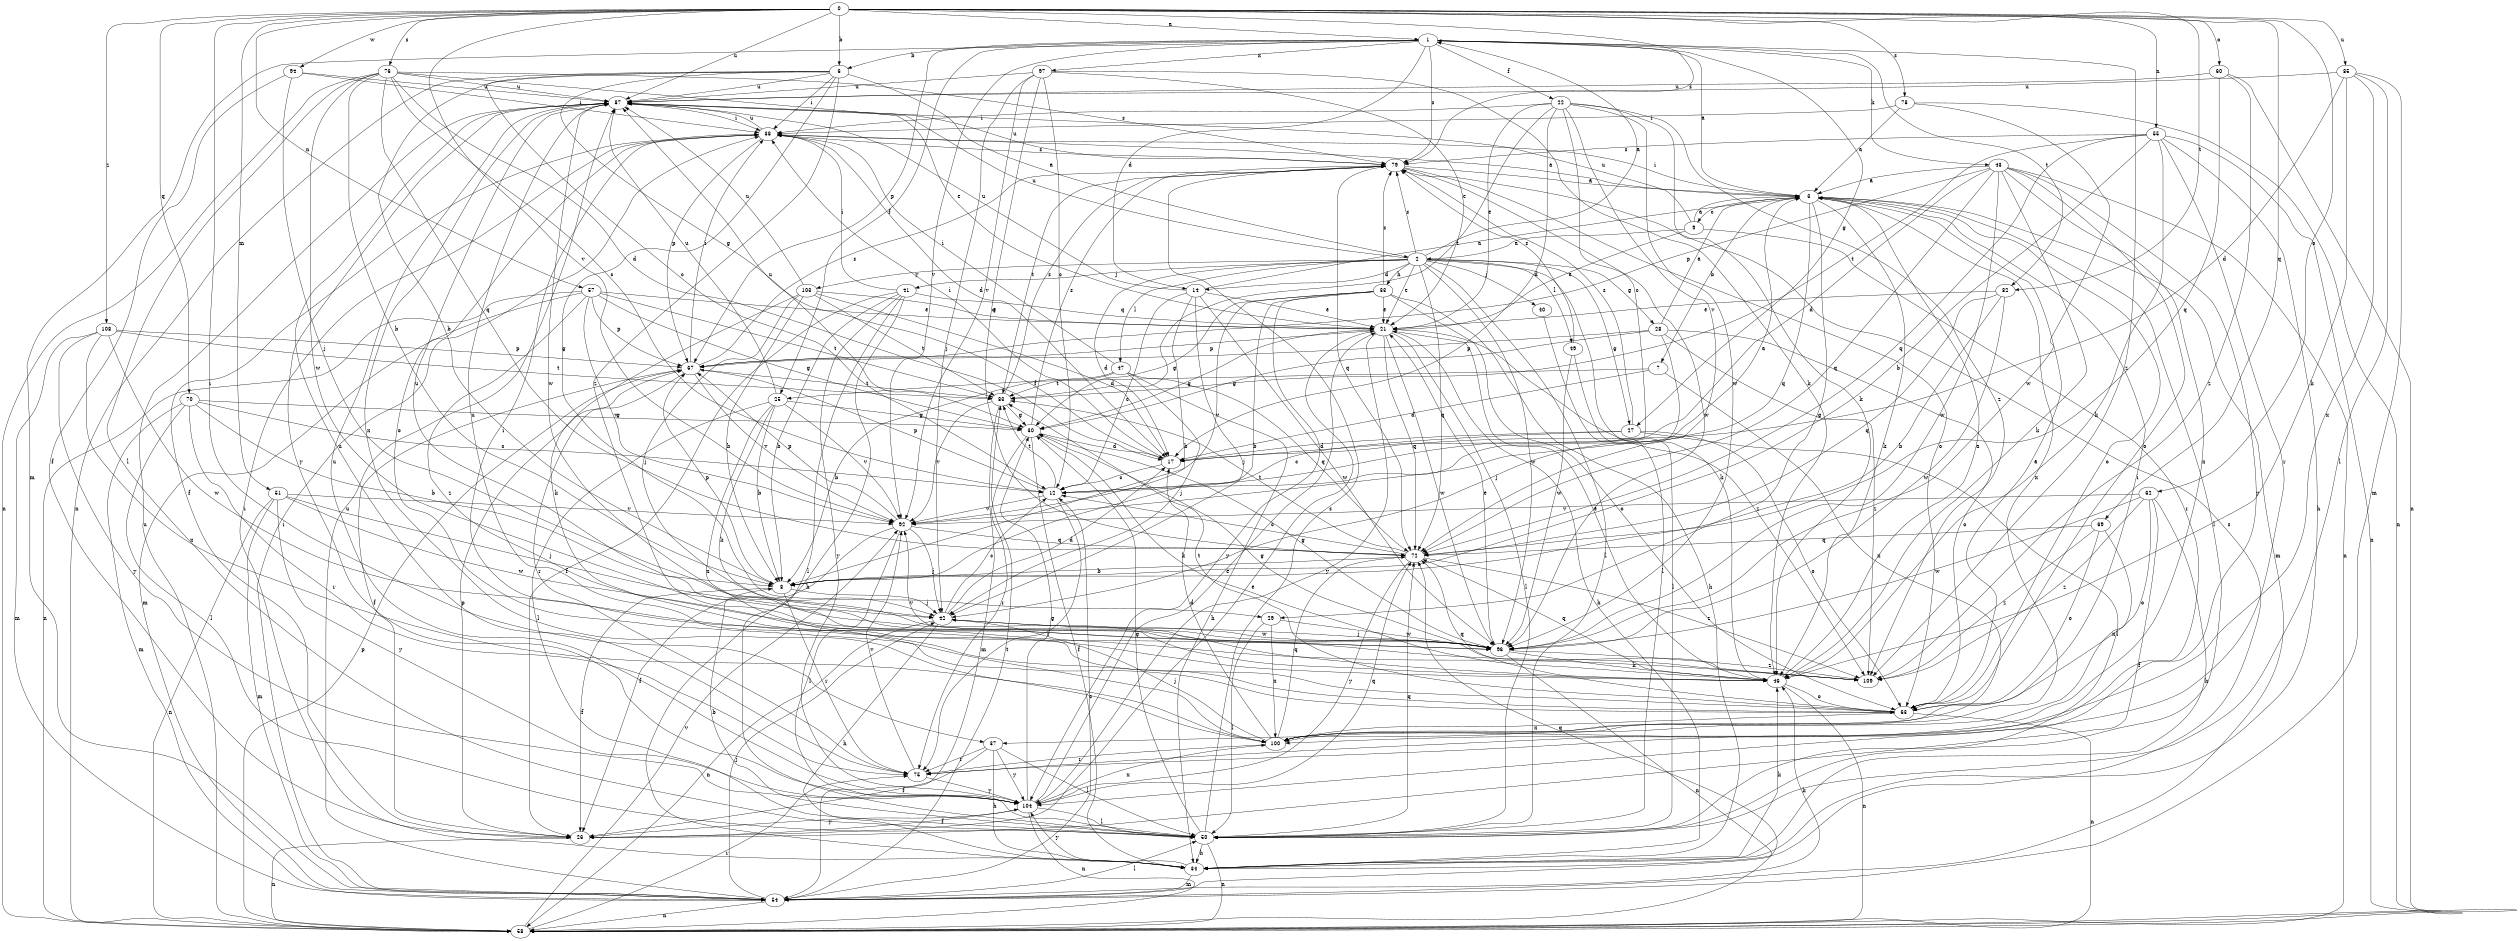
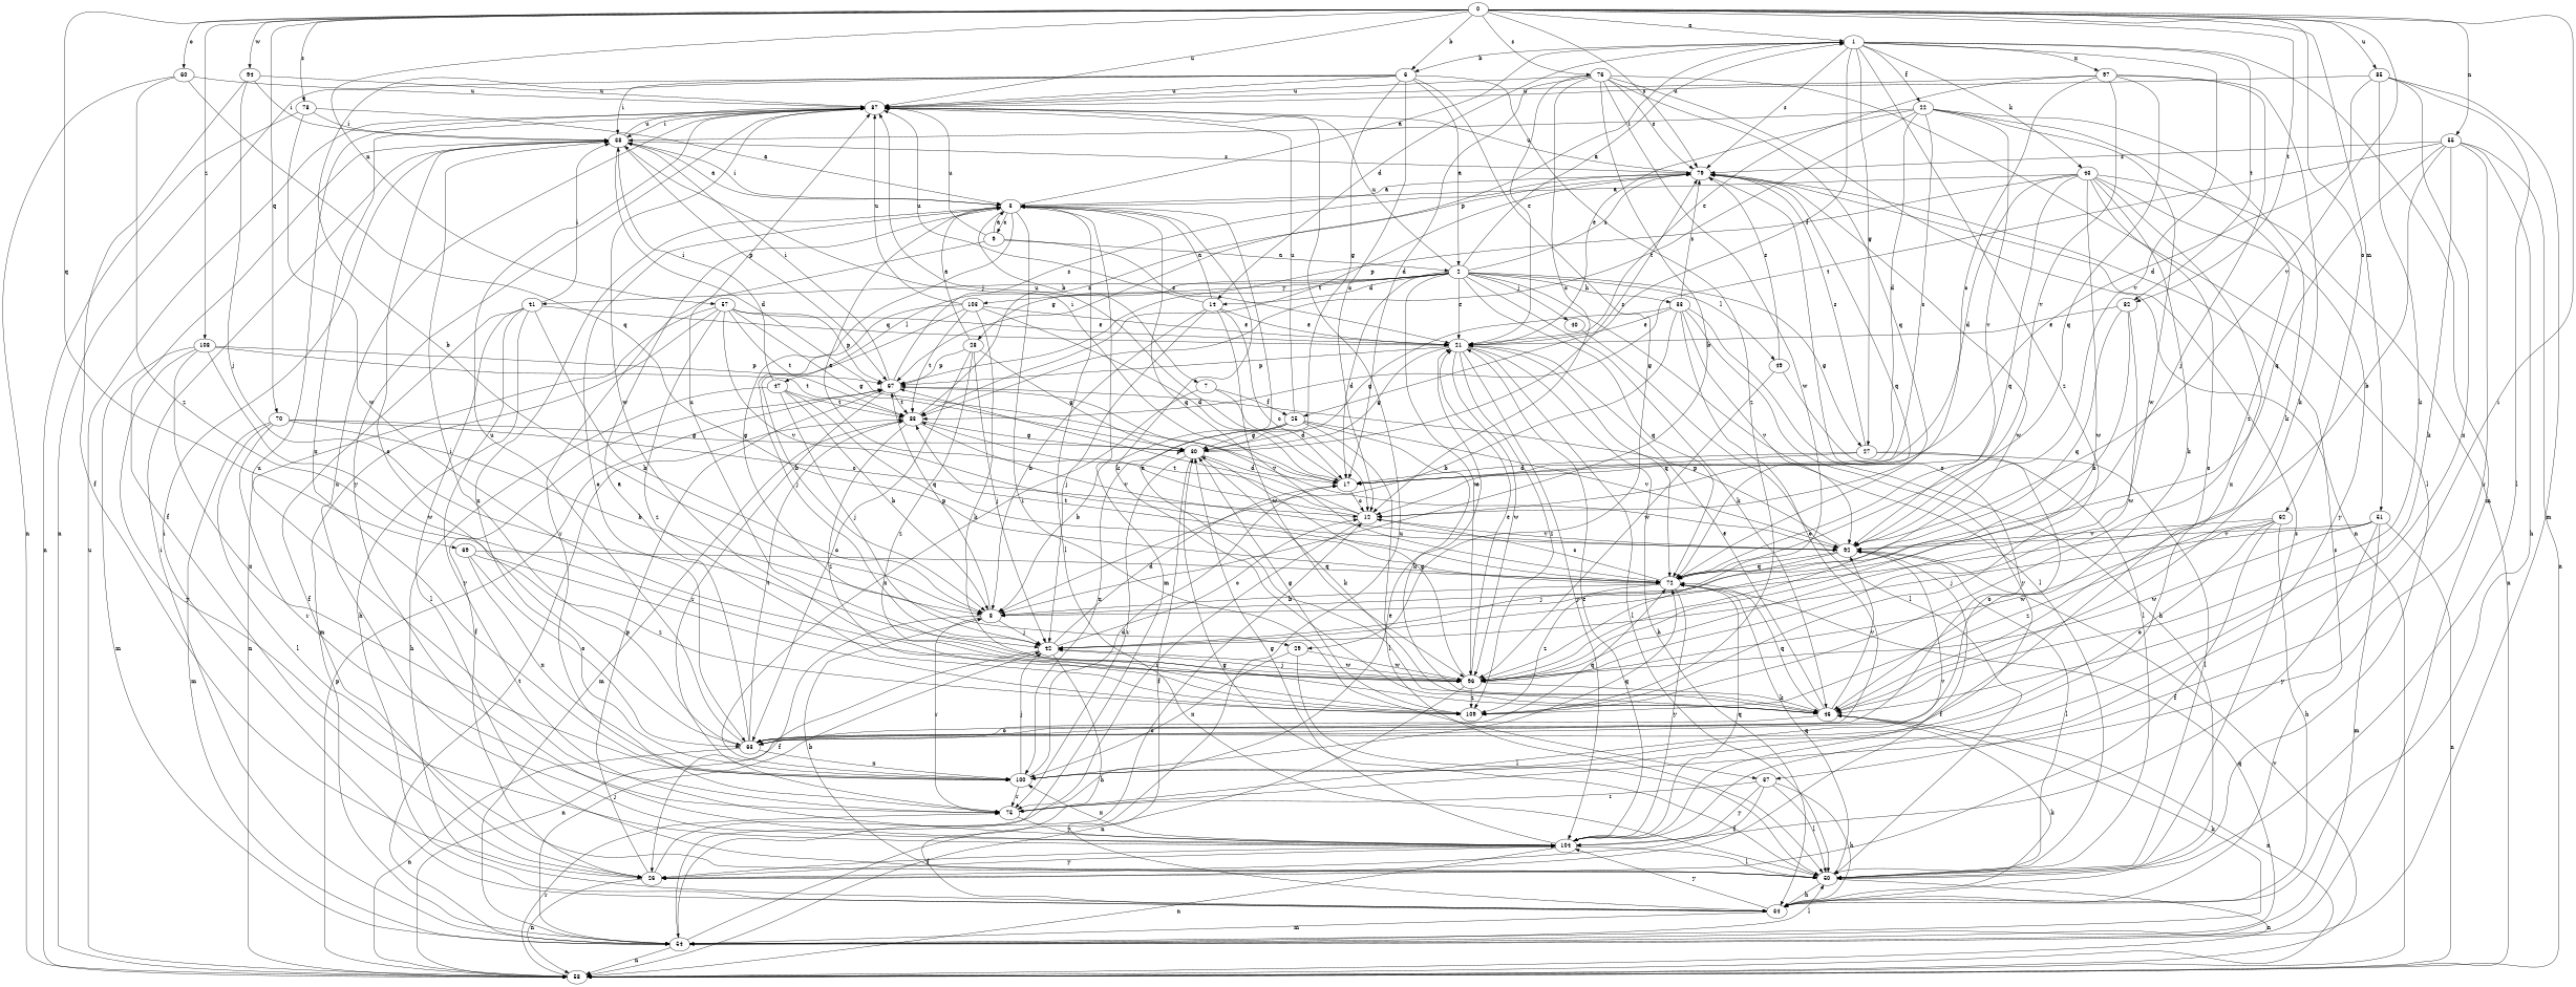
  strict digraph {
    0
    1
    6
    37
    51
    55
    57
    60
    62
    69
    70
    76
    78
    79
    82
    85
    87
    92
    94
    108
    14
    22
    25
    27
    43
    54
    67
    97
    109
    2
    29
    38
    8
    12
    30
    58
    50
    26
    75
    34
    104
    96
    42
    46
    72
    83
    21
    63
    100
    17
    3
    28
    33
    40
    41
    47
    49
    103
    7
    9
    0 -> 1 [label=a]
    0 -> 6 [label=b]
    0 -> 37 [label=i]
    0 -> 51 [label=m]
    0 -> 55 [label=n]
    0 -> 57 [label=n]
    0 -> 60 [label=o]
    0 -> 62 [label=o]
    0 -> 69 [label=q]
    0 -> 70 [label=q]
    0 -> 76 [label=s]
    0 -> 78 [label=s]
    0 -> 79 [label=s]
    0 -> 82 [label=t]
    0 -> 85 [label=u]
    0 -> 87 [label=u]
    0 -> 92 [label=v]
    0 -> 94 [label=w]
    0 -> 108 [label=z]
    1 -> 6 [label=b]
    1 -> 79 [label=s]
    1 -> 82 [label=t]
    1 -> 92 [label=v]
    1 -> 14 [label=d]
    1 -> 22 [label=f]
    1 -> 25 [label=f]
    1 -> 27 [label=g]
    1 -> 43 [label=k]
    1 -> 54 [label=m]
    1 -> 67 [label=p]
    1 -> 97 [label=x]
    1 -> 109 [label=z]
    6 -> 87 [label=u]
    6 -> 109 [label=z]
    6 -> 2 [label=a]
    6 -> 29 [label=g]
    6 -> 38 [label=i]
    6 -> 8 [label=b]
    6 -> 12 [label=c]
    6 -> 30 [label=g]
    6 -> 58 [label=n]
    37 -> 50 [label=l]
    37 -> 26 [label=f]
    37 -> 75 [label=r]
    37 -> 34 [label=h]
    37 -> 104 [label=y]
    51 -> 92 [label=v]
    51 -> 54 [label=m]
    51 -> 58 [label=n]
    51 -> 104 [label=y]
    51 -> 96 [label=w]
    51 -> 42 [label=j]
    55 -> 79 [label=s]
    55 -> 8 [label=b]
    55 -> 58 [label=n]
    55 -> 75 [label=r]
    55 -> 34 [label=h]
    55 -> 46 [label=k]
    55 -> 72 [label=q]
    55 -> 83 [label=t]
    57 -> 92 [label=v]
    57 -> 54 [label=m]
    57 -> 67 [label=p]
    57 -> 109 [label=z]
    57 -> 30 [label=g]
    57 -> 58 [label=n]
    57 -> 83 [label=t]
    57 -> 21 [label=e]
    60 -> 87 [label=u]
    60 -> 109 [label=z]
    60 -> 58 [label=n]
    60 -> 72 [label=q]
    62 -> 92 [label=v]
    62 -> 109 [label=z]
    62 -> 26 [label=f]
    62 -> 34 [label=h]
    62 -> 96 [label=w]
    62 -> 63 [label=o]
    69 -> 109 [label=z]
    69 -> 72 [label=q]
    69 -> 63 [label=o]
    69 -> 100 [label=x]
    70 -> 54 [label=m]
    70 -> 8 [label=b]
    70 -> 12 [label=c]
    70 -> 30 [label=g]
    70 -> 50 [label=l]
    70 -> 75 [label=r]
    76 -> 79 [label=s]
    76 -> 87 [label=u]
    76 -> 8 [label=b]
    76 -> 12 [label=c]
    76 -> 58 [label=n]
    76 -> 50 [label=l]
    76 -> 96 [label=w]
    76 -> 72 [label=q]
    76 -> 21 [label=e]
    76 -> 17 [label=d]
    78 -> 38 [label=i]
    78 -> 58 [label=n]
    78 -> 96 [label=w]
    78 -> 3 [label=a]
    79 -> 87 [label=u]
    79 -> 96 [label=w]
    79 -> 72 [label=q]
    79 -> 83 [label=t]
    79 -> 63 [label=o]
    79 -> 3 [label=a]
    82 -> 8 [label=b]
    82 -> 96 [label=w]
    82 -> 72 [label=q]
    82 -> 21 [label=e]
    85 -> 87 [label=u]
    85 -> 54 [label=m]
    85 -> 50 [label=l]
    85 -> 46 [label=k]
    85 -> 100 [label=x]
    85 -> 17 [label=d]
    87 -> 38 [label=i]
    87 -> 104 [label=y]
    87 -> 96 [label=w]
    87 -> 100 [label=x]
    92 -> 67 [label=p]
    92 -> 50 [label=l]
    92 -> 26 [label=f]
    92 -> 42 [label=j]
    92 -> 72 [label=q]
    94 -> 87 [label=u]
    94 -> 38 [label=i]
    94 -> 26 [label=f]
    94 -> 42 [label=j]
    108 -> 54 [label=m]
    108 -> 67 [label=p]
    108 -> 104 [label=y]
    108 -> 96 [label=w]
    108 -> 83 [label=t]
    108 -> 100 [label=x]
    14 -> 87 [label=u]
    14 -> 8 [label=b]
    14 -> 12 [label=c]
    14 -> 96 [label=w]
    14 -> 42 [label=j]
    14 -> 21 [label=e]
    14 -> 3 [label=a]
    22 -> 92 [label=v]
    22 -> 109 [label=z]
    22 -> 38 [label=i]
    22 -> 12 [label=c]
    22 -> 96 [label=w]
    22 -> 46 [label=k]
    22 -> 83 [label=t]
    22 -> 21 [label=e]
    22 -> 17 [label=d]
    25 -> 87 [label=u]
    25 -> 92 [label=v]
    25 -> 8 [label=b]
    25 -> 30 [label=g]
    25 -> 50 [label=l]
    25 -> 46 [label=k]
    25 -> 100 [label=x]
    27 -> 79 [label=s]
    27 -> 12 [label=c]
    27 -> 50 [label=l]
    27 -> 63 [label=o]
    27 -> 17 [label=d]
    43 -> 67 [label=p]
    43 -> 58 [label=n]
    43 -> 104 [label=y]
    43 -> 96 [label=w]
    43 -> 46 [label=k]
    43 -> 72 [label=q]
    43 -> 63 [label=o]
    43 -> 100 [label=x]
    43 -> 17 [label=d]
    43 -> 3 [label=a]
    54 -> 87 [label=u]
    54 -> 38 [label=i]
    54 -> 12 [label=c]
    54 -> 58 [label=n]
    54 -> 50 [label=l]
    54 -> 42 [label=j]
    54 -> 46 [label=k]
    54 -> 72 [label=q]
    54 -> 83 [label=t]
    67 -> 79 [label=s]
    67 -> 92 [label=v]
    67 -> 38 [label=i]
    67 -> 26 [label=f]
    67 -> 75 [label=r]
    67 -> 83 [label=t]
    97 -> 87 [label=u]
    97 -> 92 [label=v]
    97 -> 12 [label=c]
    97 -> 42 [label=j]
    97 -> 46 [label=k]
    97 -> 72 [label=q]
    97 -> 21 [label=e]
    109 -> 30 [label=g]
    2 -> 1 [label=a]
    2 -> 79 [label=s]
    2 -> 87 [label=u]
    2 -> 14 [label=d]
    2 -> 27 [label=g]
    2 -> 50 [label=l]
    2 -> 96 [label=w]
    2 -> 46 [label=k]
    2 -> 72 [label=q]
    2 -> 21 [label=e]
    2 -> 17 [label=d]
    2 -> 28 [label=g]
    2 -> 33 [label=h]
    2 -> 40 [label=j]
    2 -> 41 [label=j]
    2 -> 47 [label=l]
    2 -> 49 [label=l]
    2 -> 103 [label=y]
    29 -> 50 [label=l]
    29 -> 96 [label=w]
    29 -> 100 [label=x]
    38 -> 79 [label=s]
    38 -> 87 [label=u]
    38 -> 67 [label=p]
    38 -> 26 [label=f]
    38 -> 63 [label=o]
    38 -> 17 [label=d]
    38 -> 3 [label=a]
    8 -> 67 [label=p]
    8 -> 26 [label=f]
    8 -> 75 [label=r]
    8 -> 42 [label=j]
    12 -> 92 [label=v]
    12 -> 67 [label=p]
    12 -> 75 [label=r]
    12 -> 83 [label=t]
    12 -> 3 [label=a]
    30 -> 79 [label=s]
    30 -> 75 [label=r]
    30 -> 34 [label=f]
    30 -> 46 [label=k]
    30 -> 17 [label=d]
    58 -> 87 [label=u]
    58 -> 92 [label=v]
    58 -> 67 [label=p]
    58 -> 75 [label=r]
    50 -> 79 [label=s]
    50 -> 8 [label=b]
    50 -> 30 [label=g]
    50 -> 58 [label=n]
    50 -> 34 [label=h]
    50 -> 72 [label=q]
    26 -> 67 [label=p]
    26 -> 58 [label=n]
    26 -> 104 [label=y]
    26 -> 21 [label=e]
    75 -> 87 [label=u]
    75 -> 92 [label=v]
    75 -> 104 [label=y]
    34 -> 79 [label=s]
    34 -> 54 [label=m]
    34 -> 38 [label=i]
    34 -> 104 [label=y]
    34 -> 46 [label=k]
    104 -> 87 [label=u]
    104 -> 30 [label=g]
    104 -> 58 [label=n]
    104 -> 50 [label=l]
    104 -> 26 [label=f]
    104 -> 72 [label=q]
    104 -> 21 [label=e]
    104 -> 100 [label=x]
    96 -> 87 [label=u]
    96 -> 109 [label=z]
    96 -> 30 [label=g]
    96 -> 58 [label=n]
    96 -> 42 [label=j]
    96 -> 46 [label=k]
    96 -> 21 [label=e]
    42 -> 12 [label=c]
    42 -> 58 [label=n]
    42 -> 34 [label=h]
    42 -> 96 [label=w]
    42 -> 17 [label=d]
    46 -> 92 [label=v]
    46 -> 58 [label=n]
    46 -> 72 [label=q]
    46 -> 21 [label=e]
    46 -> 63 [label=o]
    46 -> 3 [label=a]
    72 -> 109 [label=z]
    72 -> 8 [label=b]
    72 -> 12 [label=c]
    72 -> 104 [label=y]
    72 -> 83 [label=t]
    83 -> 79 [label=s]
    83 -> 92 [label=v]
    83 -> 54 [label=m]
+   83 -> 109 [label=z]
    83 -> 30 [label=g]
    21 -> 67 [label=p]
    21 -> 109 [label=z]
    21 -> 30 [label=g]
    21 -> 50 [label=l]
    21 -> 34 [label=h]
    21 -> 104 [label=y]
    21 -> 96 [label=w]
    21 -> 72 [label=q]
    63 -> 87 [label=u]
    63 -> 38 [label=i]
    63 -> 58 [label=n]
    63 -> 72 [label=q]
    63 -> 83 [label=t]
    63 -> 100 [label=x]
    63 -> 3 [label=a]
    100 -> 75 [label=r]
    100 -> 42 [label=j]
    100 -> 72 [label=q]
    100 -> 17 [label=d]
    17 -> 87 [label=u]
    17 -> 38 [label=i]
    17 -> 12 [label=c]
    3 -> 1 [label=a]
    3 -> 37 [label=i]
    3 -> 54 [label=m]
    3 -> 29 [label=g]
    3 -> 38 [label=i]
    3 -> 50 [label=l]
    3 -> 46 [label=k]
    3 -> 72 [label=q]
    3 -> 63 [label=o]
    3 -> 100 [label=x]
    3 -> 7 [label=b]
    3 -> 9 [label=c]
    28 -> 67 [label=p]
    28 -> 109 [label=z]
    28 -> 30 [label=g]
    28 -> 42 [label=j]
    28 -> 63 [label=o]
    28 -> 3 [label=a]
    33 -> 79 [label=s]
    33 -> 92 [label=v]
    33 -> 8 [label=b]
    33 -> 30 [label=g]
    33 -> 34 [label=h]
    33 -> 104 [label=y]
    33 -> 21 [label=e]
    33 -> 63 [label=o]
    40 -> 50 [label=l]
    41 -> 38 [label=i]
    41 -> 8 [label=b]
    41 -> 50 [label=l]
    41 -> 26 [label=f]
    41 -> 34 [label=h]
    41 -> 104 [label=y]
    41 -> 21 [label=q]
    47 -> 38 [label=i]
    47 -> 8 [label=b]
    47 -> 34 [label=h]
    47 -> 42 [label=j]
    47 -> 72 [label=q]
    47 -> 83 [label=t]
    49 -> 79 [label=s]
    49 -> 50 [label=l]
    49 -> 96 [label=w]
    103 -> 87 [label=u]
    103 -> 8 [label=b]
    103 -> 42 [label=j]
    103 -> 46 [label=k]
    103 -> 83 [label=t]
    103 -> 21 [label=e]
    103 -> 17 [label=d]
    7 -> 25 [label=f]
    7 -> 100 [label=x]
    7 -> 17 [label=d]
    9 -> 87 [label=u]
    9 -> 2 [label=a]
    9 -> 75 [label=r]
    9 -> 21 [label=e]
    9 -> 3 [label=a]
  }
